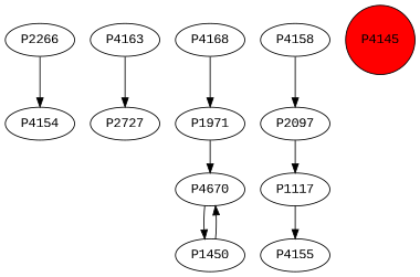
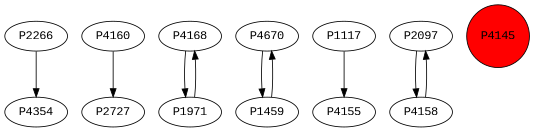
  digraph {
    fontname="Liberation Mono"
    node [fontname="Liberation Mono"]
    edge [fontname="Liberation Mono"]
    P2266
-   P4154
-   P4163
+   P4154 [label=P4354]
+   P4163 [label=P4160]
    P2727
    P4168
    P1971
    n7 [label=P4670]
-   P1459 [label=P1450]
+   P1459
    P1117
    P4155
    P2097
    P4158
    P4145 [fillcolor=red shape=circle style=filled]
    P2266 -> P4154
    P4163 -> P2727
    P4168 -> P1971
-   P1971 -> n7
+   P1971 -> P4168
    n7 -> P1459
    P1459 -> n7
    P1117 -> P4155
-   P2097 -> P1117
+   P2097 -> P4158
    P4158 -> P2097
  }
